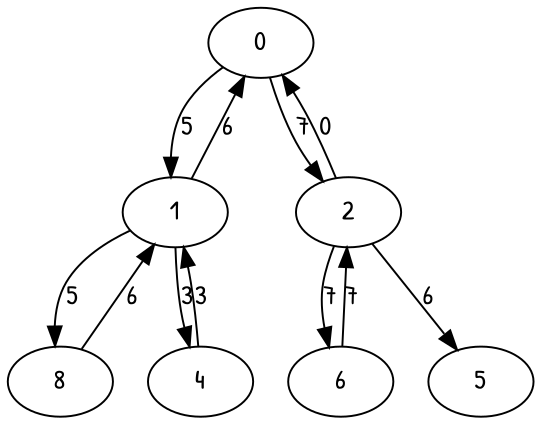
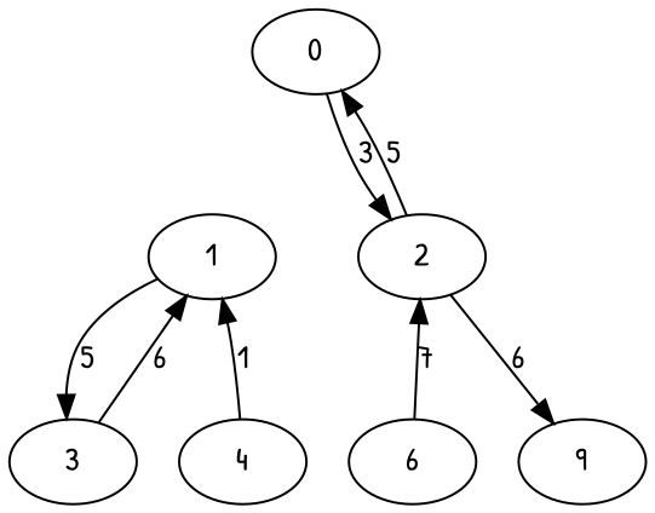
  strict digraph {
    fontname="Patrick Hand"
    node [fontname="Patrick Hand"]
    edge [fontname="Patrick Hand"]
    0
    1
    2
-   3 [label=8]
+   3
    4
    6
-   5
-   0 -> 1 [label=5]
-   0 -> 2 [label=7]
-   1 -> 0 [label=6]
+   5 [label=9]
+   0 -> 2 [label=3]
    1 -> 3 [label=5]
-   1 -> 4 [label=3]
-   2 -> 0 [label=0]
-   2 -> 6 [label=7]
+   2 -> 0 [label=5]
    2 -> 5 [label=6]
    3 -> 1 [label=6]
-   4 -> 1 [label=3]
+   4 -> 1 [label=1]
    6 -> 2 [label=7]
  }
